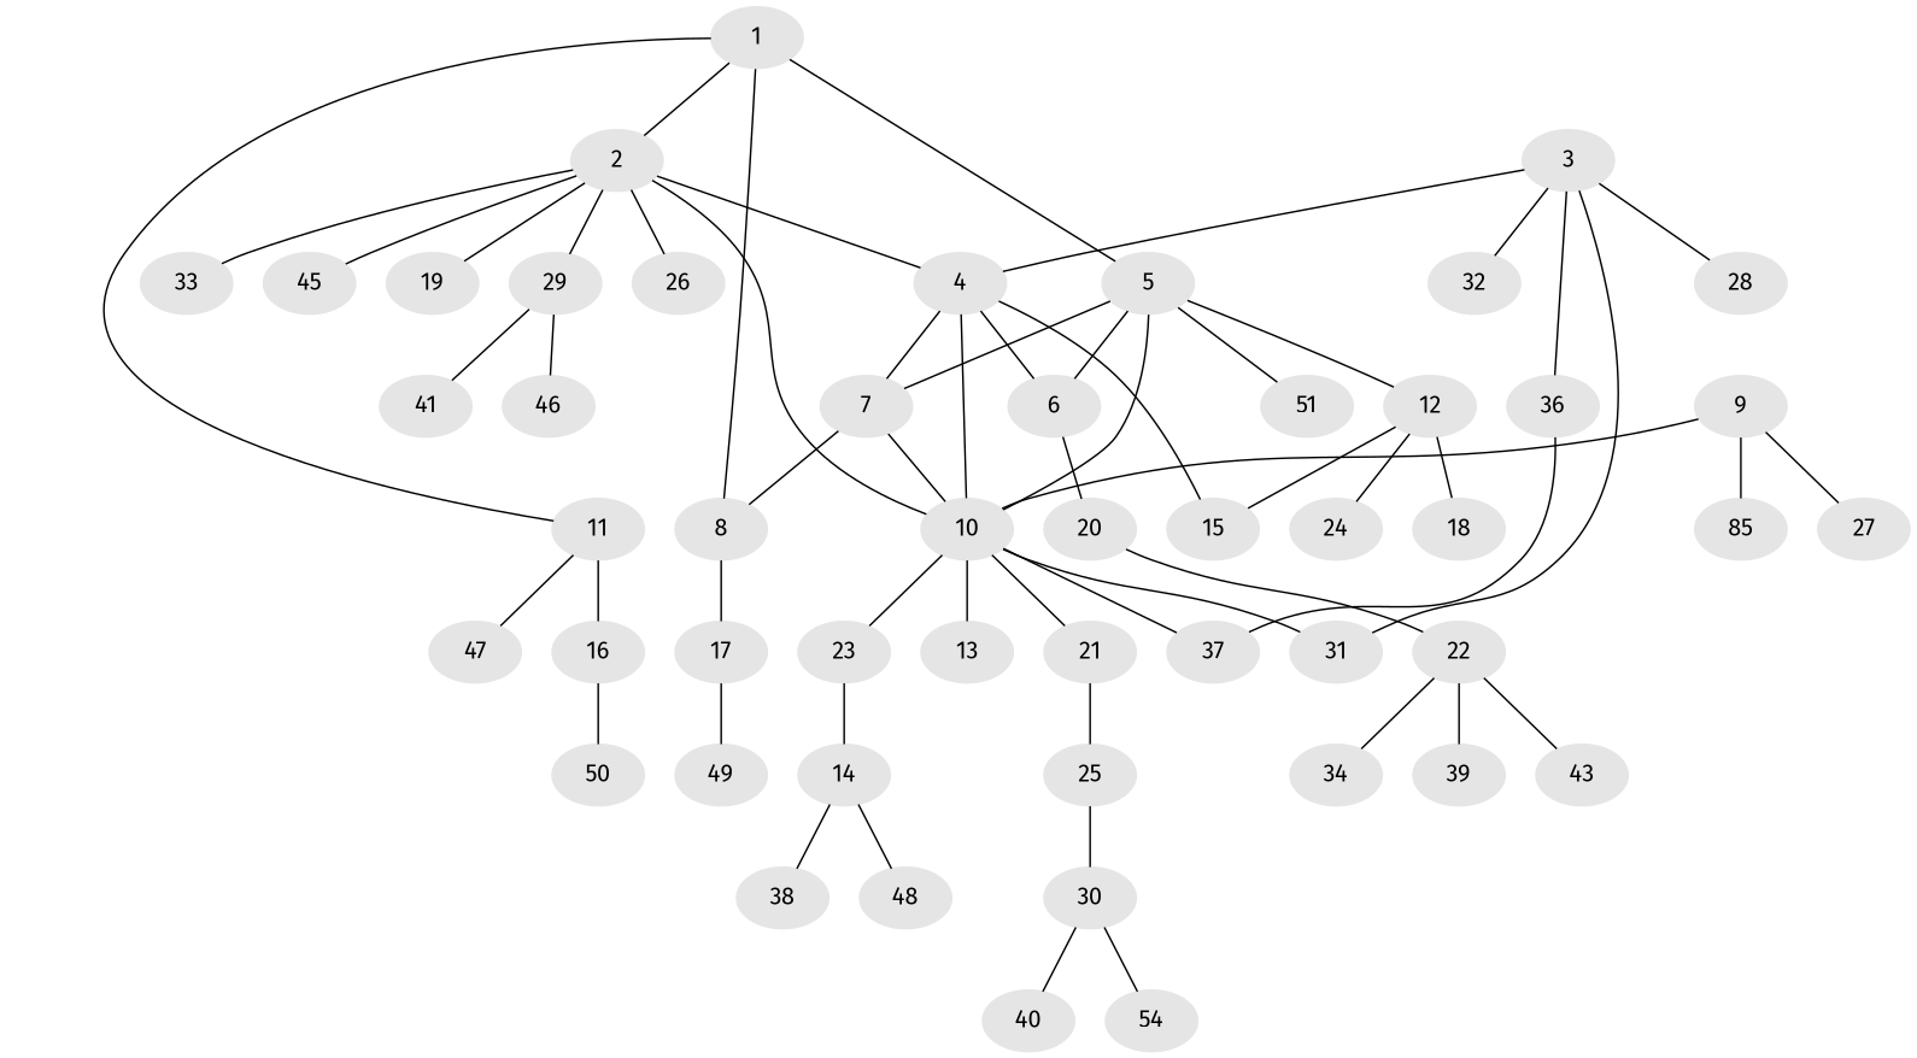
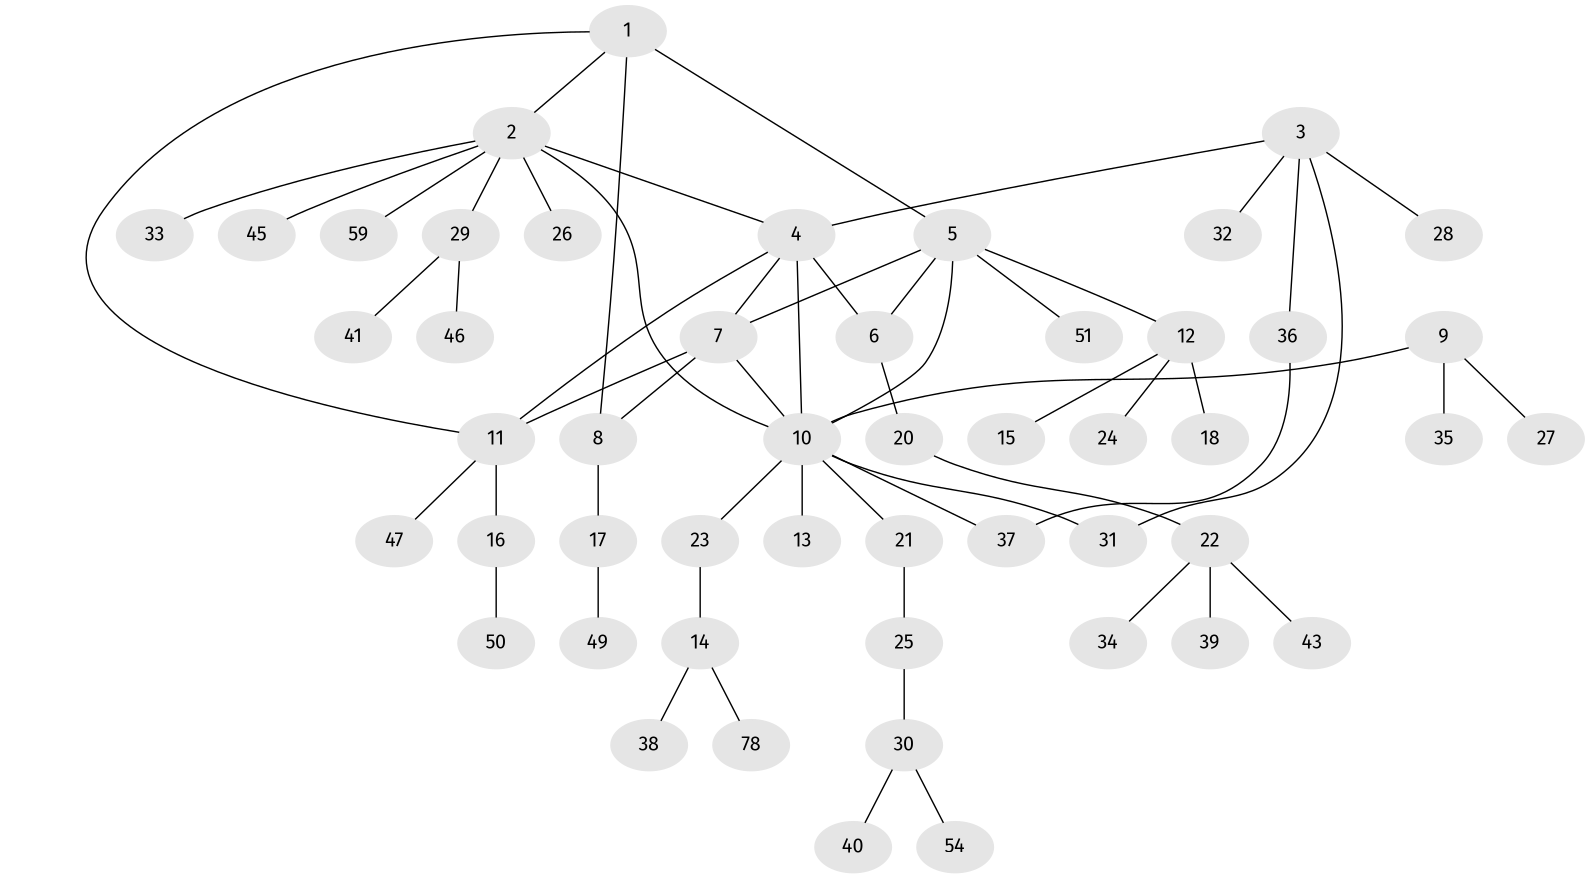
  graph {
    fontname="Fira Sans"
    node [color=gray90 fontname="Fira Sans" style=filled]
    edge [fontname="Fira Sans"]
    1
    2
    5
    8
    11
    4
    10
-   19
+   19 [label=59]
    26
    29
    33
    45
    6
    7
    12
    51
    17
    16
    47
    15
    31
    13
    21
    23
    37
    41
    46
    3
    28
    32
    36
    20
    18
    24
    22
    49
    9
    27
-   35 [label=85]
+   35
    14
    38
-   48
+   48 [label=78]
    25
    50
    34
    39
    43
    30
    40
    n50 [label=54]
    1 -- 2
    1 -- 5
    1 -- 8
    1 -- 11
    2 -- 4
    2 -- 10
    2 -- 19
    2 -- 26
    2 -- 29
    2 -- 33
    2 -- 45
    5 -- 10
    5 -- 6
    5 -- 7
    5 -- 12
    5 -- 51
    8 -- 17
    11 -- 16
    11 -- 47
    4 -- 10
    4 -- 6
    4 -- 7
-   4 -- 15
+   4 -- 11
    10 -- 31
    10 -- 13
    10 -- 21
    10 -- 23
    10 -- 37
    29 -- 41
    29 -- 46
    6 -- 20
    7 -- 8
+   7 -- 11
    7 -- 10
    12 -- 15
    12 -- 18
    12 -- 24
    17 -- 49
    16 -- 50
    21 -- 25
    23 -- 14
    3 -- 4
    3 -- 31
    3 -- 28
    3 -- 32
    3 -- 36
    36 -- 37
    20 -- 22
    22 -- 34
    22 -- 39
    22 -- 43
    9 -- 10
    9 -- 27
    9 -- 35
    14 -- 38
    14 -- 48
    25 -- 30
    30 -- 40
    30 -- n50
  }
